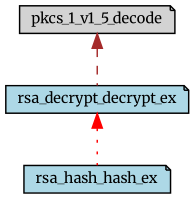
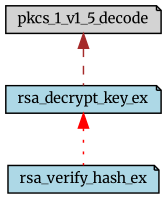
  digraph {
    fontname=Merriweather
    rankdir=TB
    node [color=black fillcolor=lightblue fontname=Merriweather fontsize=10 shape=note style=filled]
    edge [dir=back fontname=Merriweather fontsize=10 labelfontname=Helvetica labelfontsize=10]
    n1 [fillcolor=lightgrey fontcolor=black height=0.2 label=pkcs_1_v1_5_decode width=0.4]
-   n2 [height=0.2 label=rsa_decrypt_decrypt_ex width=0.4]
-   n3 [height=0.2 label=rsa_hash_hash_ex width=0.4]
+   n2 [height=0.2 label=rsa_decrypt_key_ex width=0.4]
+   n3 [height=0.2 label=rsa_verify_hash_ex width=0.4]
    n1 -> n2 [color=brown style=dashed]
    n2 -> n3 [color=red style=dotted]
  }
